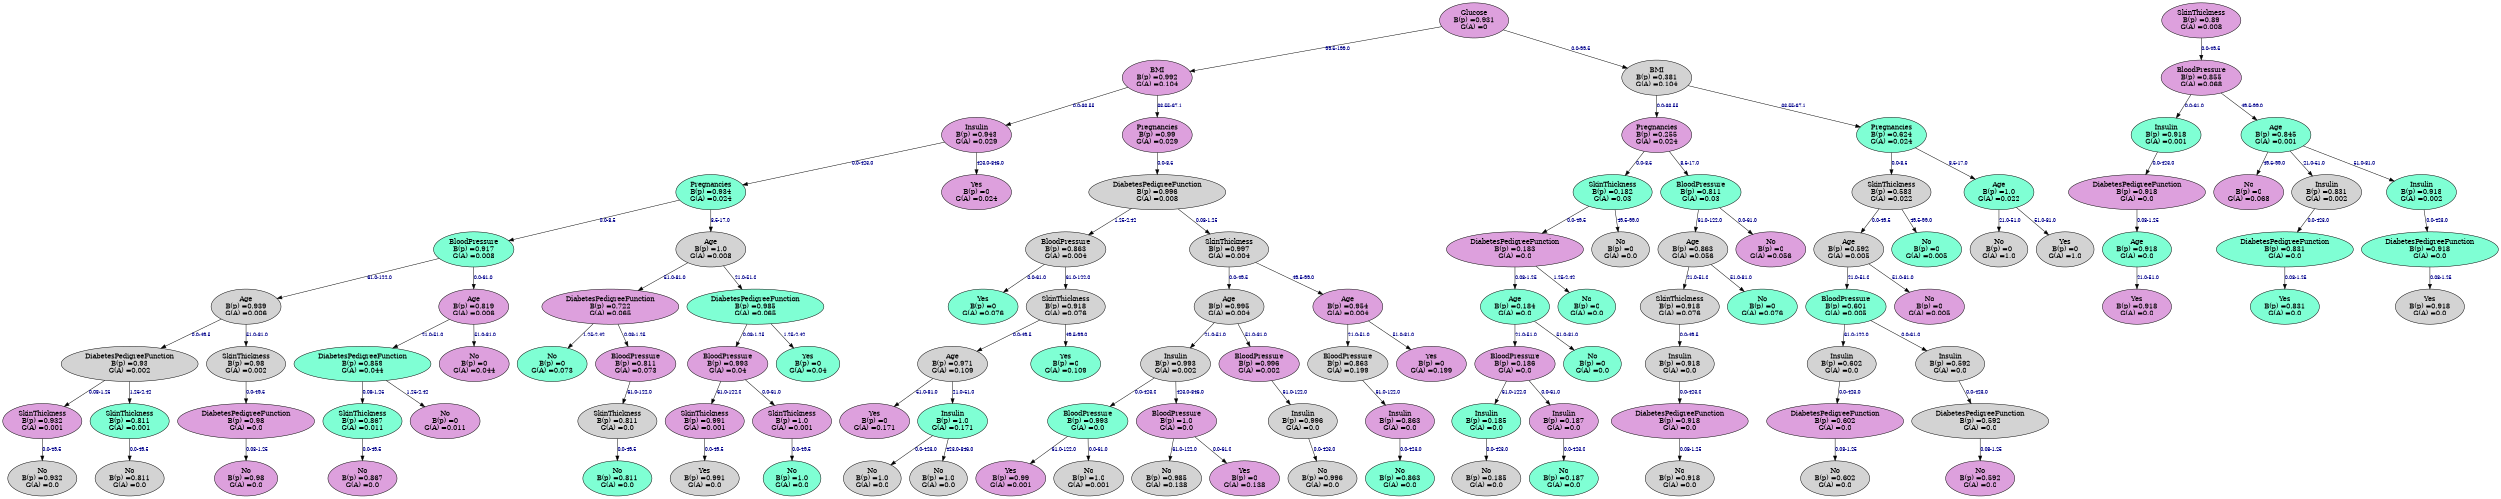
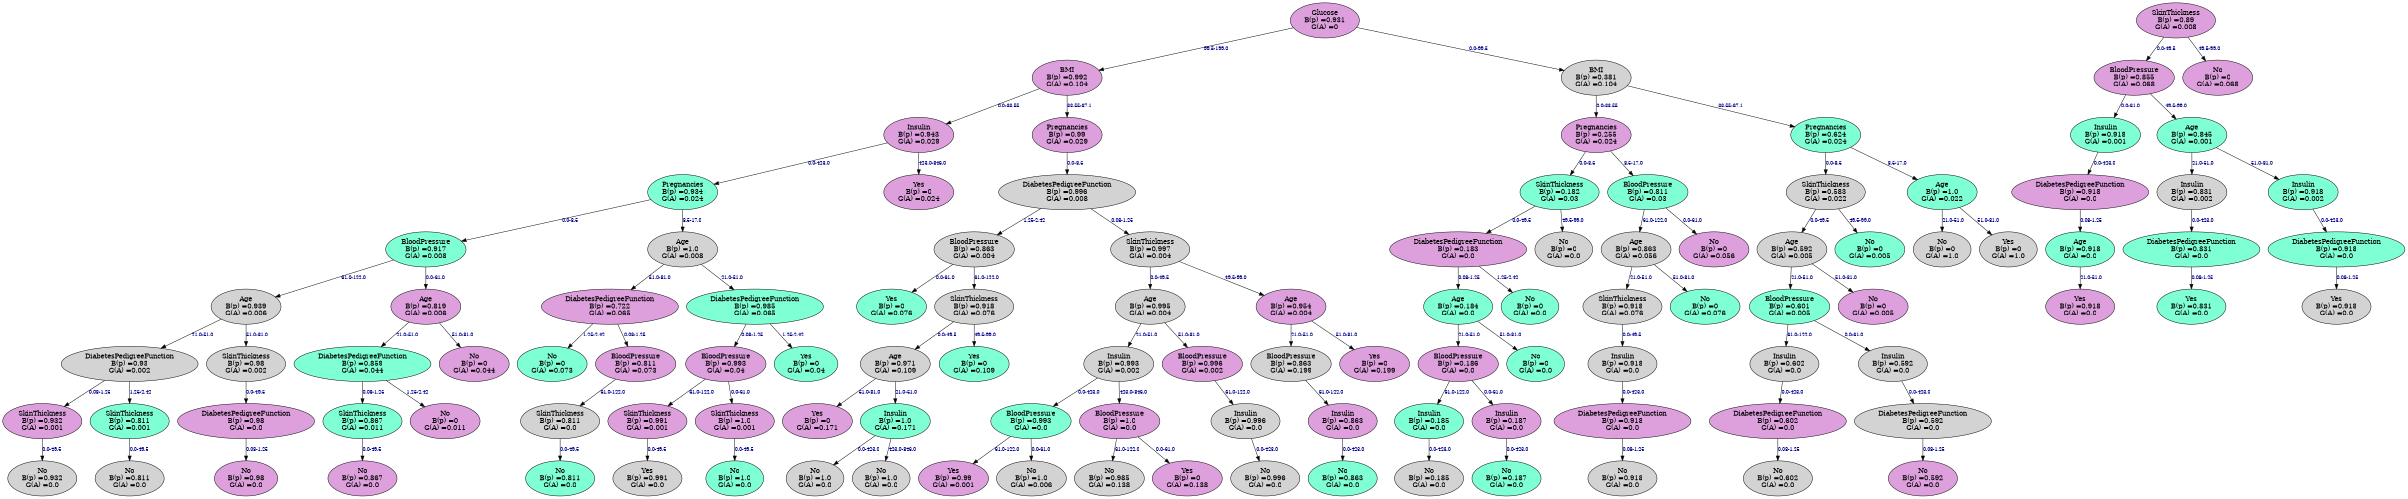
  digraph {
    node [fillcolor=plum style=filled]
    edge [fontcolor=darkblue fontsize=10]
    n1 [label="BMI\nB(p) =0.992\nG(A) =0.104"]
    n2 [label="Insulin\nB(p) =0.943\nG(A) =0.029"]
    n3 [label="Pregnancies\nB(p) =0.99\nG(A) =0.029"]
    n4 [fillcolor=aquamarine label="Pregnancies\nB(p) =0.934\nG(A) =0.024"]
    n5 [label="Yes\nB(p) =0\nG(A) =0.024"]
    n6 [fillcolor=lightgrey label="DiabetesPedigreeFunction\nB(p) =0.996\nG(A) =0.008"]
    n7 [label="Glucose\nB(p) =0.931\nG(A) =0"]
    n8 [fillcolor=lightgrey label="BMI\nB(p) =0.381\nG(A) =0.104"]
    n9 [label="Pregnancies\nB(p) =0.255\nG(A) =0.024"]
    n10 [fillcolor=aquamarine label="Pregnancies\nB(p) =0.624\nG(A) =0.024"]
    n11 [fillcolor=aquamarine label="SkinThickness\nB(p) =0.182\nG(A) =0.03"]
    n12 [fillcolor=aquamarine label="BloodPressure\nB(p) =0.811\nG(A) =0.03"]
    n13 [fillcolor=lightgrey label="SkinThickness\nB(p) =0.583\nG(A) =0.022"]
    n14 [fillcolor=aquamarine label="Age\nB(p) =1.0\nG(A) =0.022"]
    n15 [fillcolor=aquamarine label="BloodPressure\nB(p) =0.917\nG(A) =0.008"]
    n16 [fillcolor=lightgrey label="Age\nB(p) =1.0\nG(A) =0.008"]
    n17 [fillcolor=lightgrey label="BloodPressure\nB(p) =0.863\nG(A) =0.004"]
    n18 [fillcolor=lightgrey label="SkinThickness\nB(p) =0.997\nG(A) =0.004"]
    n19 [label="SkinThickness\nB(p) =0.89\nG(A) =0.008"]
    n20 [label="BloodPressure\nB(p) =0.855\nG(A) =0.068"]
    n21 [label="No\nB(p) =0\nG(A) =0.068"]
    n22 [label="DiabetesPedigreeFunction\nB(p) =0.183\nG(A) =0.0"]
    n23 [fillcolor=lightgrey label="No\nB(p) =0\nG(A) =0.0"]
    n24 [fillcolor=lightgrey label="Age\nB(p) =0.863\nG(A) =0.056"]
    n25 [label="No\nB(p) =0\nG(A) =0.056"]
    n26 [fillcolor=lightgrey label="Age\nB(p) =0.592\nG(A) =0.005"]
    n27 [fillcolor=aquamarine label="No\nB(p) =0\nG(A) =0.005"]
    n28 [fillcolor=lightgrey label="No\nB(p) =0\nG(A) =1.0"]
    n29 [fillcolor=lightgrey label="Yes\nB(p) =0\nG(A) =1.0"]
    n30 [fillcolor=lightgrey label="Age\nB(p) =0.939\nG(A) =0.006"]
    n31 [label="Age\nB(p) =0.819\nG(A) =0.006"]
    n32 [label="DiabetesPedigreeFunction\nB(p) =0.722\nG(A) =0.065"]
    n33 [fillcolor=aquamarine label="DiabetesPedigreeFunction\nB(p) =0.985\nG(A) =0.065"]
    n34 [fillcolor=aquamarine label="Yes\nB(p) =0\nG(A) =0.076"]
    n35 [fillcolor=lightgrey label="SkinThickness\nB(p) =0.918\nG(A) =0.076"]
    n36 [fillcolor=lightgrey label="Age\nB(p) =0.995\nG(A) =0.004"]
    n37 [label="Age\nB(p) =0.954\nG(A) =0.004"]
    n38 [fillcolor=aquamarine label="Insulin\nB(p) =0.918\nG(A) =0.001"]
    n39 [fillcolor=aquamarine label="Age\nB(p) =0.845\nG(A) =0.001"]
    n40 [fillcolor=aquamarine label="Age\nB(p) =0.184\nG(A) =0.0"]
    n41 [fillcolor=aquamarine label="No\nB(p) =0\nG(A) =0.0"]
    n42 [fillcolor=lightgrey label="SkinThickness\nB(p) =0.918\nG(A) =0.076"]
    n43 [fillcolor=aquamarine label="No\nB(p) =0\nG(A) =0.076"]
    n44 [fillcolor=aquamarine label="BloodPressure\nB(p) =0.601\nG(A) =0.005"]
    n45 [label="No\nB(p) =0\nG(A) =0.005"]
    n46 [fillcolor=lightgrey label="DiabetesPedigreeFunction\nB(p) =0.93\nG(A) =0.002"]
    n47 [fillcolor=lightgrey label="SkinThickness\nB(p) =0.98\nG(A) =0.002"]
    n48 [fillcolor=aquamarine label="DiabetesPedigreeFunction\nB(p) =0.859\nG(A) =0.044"]
    n49 [label="No\nB(p) =0\nG(A) =0.044"]
    n50 [fillcolor=aquamarine label="No\nB(p) =0\nG(A) =0.073"]
    n51 [label="BloodPressure\nB(p) =0.811\nG(A) =0.073"]
    n52 [label="BloodPressure\nB(p) =0.993\nG(A) =0.04"]
    n53 [fillcolor=aquamarine label="Yes\nB(p) =0\nG(A) =0.04"]
    n54 [fillcolor=lightgrey label="Age\nB(p) =0.971\nG(A) =0.109"]
    n55 [fillcolor=aquamarine label="Yes\nB(p) =0\nG(A) =0.109"]
    n56 [fillcolor=lightgrey label="Insulin\nB(p) =0.993\nG(A) =0.002"]
    n57 [label="BloodPressure\nB(p) =0.996\nG(A) =0.002"]
    n58 [fillcolor=lightgrey label="BloodPressure\nB(p) =0.863\nG(A) =0.199"]
    n59 [label="Yes\nB(p) =0\nG(A) =0.199"]
    n60 [label="DiabetesPedigreeFunction\nB(p) =0.918\nG(A) =0.0"]
    n61 [fillcolor=lightgrey label="Insulin\nB(p) =0.831\nG(A) =0.002"]
    n62 [fillcolor=aquamarine label="Insulin\nB(p) =0.918\nG(A) =0.002"]
    n63 [label="BloodPressure\nB(p) =0.186\nG(A) =0.0"]
    n64 [fillcolor=aquamarine label="No\nB(p) =0\nG(A) =0.0"]
    n65 [fillcolor=lightgrey label="Insulin\nB(p) =0.918\nG(A) =0.0"]
    n66 [fillcolor=lightgrey label="Insulin\nB(p) =0.602\nG(A) =0.0"]
    n67 [fillcolor=lightgrey label="Insulin\nB(p) =0.592\nG(A) =0.0"]
    n68 [label="SkinThickness\nB(p) =0.932\nG(A) =0.001"]
    n69 [fillcolor=aquamarine label="SkinThickness\nB(p) =0.811\nG(A) =0.001"]
    n70 [label="DiabetesPedigreeFunction\nB(p) =0.98\nG(A) =0.0"]
    n71 [fillcolor=aquamarine label="SkinThickness\nB(p) =0.867\nG(A) =0.011"]
    n72 [label="No\nB(p) =0\nG(A) =0.011"]
    n73 [fillcolor=lightgrey label="SkinThickness\nB(p) =0.811\nG(A) =0.0"]
    n74 [label="SkinThickness\nB(p) =0.991\nG(A) =0.001"]
    n75 [label="SkinThickness\nB(p) =1.0\nG(A) =0.001"]
    n76 [label="Yes\nB(p) =0\nG(A) =0.171"]
    n77 [fillcolor=aquamarine label="Insulin\nB(p) =1.0\nG(A) =0.171"]
    n78 [fillcolor=aquamarine label="BloodPressure\nB(p) =0.993\nG(A) =0.0"]
    n79 [label="BloodPressure\nB(p) =1.0\nG(A) =0.0"]
    n80 [fillcolor=lightgrey label="Insulin\nB(p) =0.996\nG(A) =0.0"]
    n81 [label="Insulin\nB(p) =0.863\nG(A) =0.0"]
    n82 [fillcolor=aquamarine label="Age\nB(p) =0.918\nG(A) =0.0"]
    n83 [fillcolor=aquamarine label="DiabetesPedigreeFunction\nB(p) =0.831\nG(A) =0.0"]
    n84 [fillcolor=aquamarine label="DiabetesPedigreeFunction\nB(p) =0.918\nG(A) =0.0"]
    n85 [fillcolor=aquamarine label="Insulin\nB(p) =0.185\nG(A) =0.0"]
    n86 [label="Insulin\nB(p) =0.187\nG(A) =0.0"]
    n87 [label="DiabetesPedigreeFunction\nB(p) =0.918\nG(A) =0.0"]
    n88 [label="DiabetesPedigreeFunction\nB(p) =0.602\nG(A) =0.0"]
    n89 [fillcolor=lightgrey label="DiabetesPedigreeFunction\nB(p) =0.592\nG(A) =0.0"]
    n90 [fillcolor=lightgrey label="No\nB(p) =0.932\nG(A) =0.0"]
    n91 [fillcolor=lightgrey label="No\nB(p) =0.811\nG(A) =0.0"]
    n92 [label="No\nB(p) =0.98\nG(A) =0.0"]
    n93 [label="No\nB(p) =0.867\nG(A) =0.0"]
    n94 [fillcolor=aquamarine label="No\nB(p) =0.811\nG(A) =0.0"]
    n95 [fillcolor=lightgrey label="Yes\nB(p) =0.991\nG(A) =0.0"]
    n96 [fillcolor=aquamarine label="No\nB(p) =1.0\nG(A) =0.0"]
    n97 [fillcolor=lightgrey label="No\nB(p) =1.0\nG(A) =0.0"]
    n98 [fillcolor=lightgrey label="No\nB(p) =1.0\nG(A) =0.0"]
    n99 [label="Yes\nB(p) =0.99\nG(A) =0.001"]
-   n100 [fillcolor=lightgrey label="No\nB(p) =1.0\nG(A) =0.001"]
+   n100 [fillcolor=lightgrey label="No\nB(p) =1.0\nG(A) =0.006"]
    n101 [fillcolor=lightgrey label="No\nB(p) =0.985\nG(A) =0.138"]
    n102 [label="Yes\nB(p) =0\nG(A) =0.138"]
    n103 [fillcolor=lightgrey label="No\nB(p) =0.996\nG(A) =0.0"]
    n104 [fillcolor=aquamarine label="No\nB(p) =0.863\nG(A) =0.0"]
    n105 [label="Yes\nB(p) =0.918\nG(A) =0.0"]
    n106 [fillcolor=aquamarine label="Yes\nB(p) =0.831\nG(A) =0.0"]
    n107 [fillcolor=lightgrey label="Yes\nB(p) =0.918\nG(A) =0.0"]
    n108 [fillcolor=lightgrey label="No\nB(p) =0.185\nG(A) =0.0"]
    n109 [fillcolor=aquamarine label="No\nB(p) =0.187\nG(A) =0.0"]
    n110 [fillcolor=lightgrey label="No\nB(p) =0.918\nG(A) =0.0"]
    n111 [fillcolor=lightgrey label="No\nB(p) =0.602\nG(A) =0.0"]
    n112 [label="No\nB(p) =0.592\nG(A) =0.0"]
    n1 -> n2 [label="0.0-33.55"]
    n1 -> n3 [label="33.55-67.1"]
    n2 -> n4 [label="0.0-423.0"]
    n2 -> n5 [label="423.0-846.0"]
    n3 -> n6 [label="0.0-8.5"]
    n4 -> n15 [label="0.0-8.5"]
    n4 -> n16 [label="8.5-17.0"]
    n6 -> n17 [label="1.25-2.42"]
    n6 -> n18 [label="0.08-1.25"]
    n7 -> n1 [label="99.5-199.0"]
    n7 -> n8 [label="0.0-99.5"]
    n8 -> n9 [label="0.0-33.55"]
    n8 -> n10 [label="33.55-67.1"]
    n9 -> n11 [label="0.0-8.5"]
    n9 -> n12 [label="8.5-17.0"]
    n10 -> n13 [label="0.0-8.5"]
    n10 -> n14 [label="8.5-17.0"]
    n11 -> n22 [label="0.0-49.5"]
    n11 -> n23 [label="49.5-99.0"]
    n12 -> n24 [label="61.0-122.0"]
    n12 -> n25 [label="0.0-61.0"]
    n13 -> n26 [label="0.0-49.5"]
    n13 -> n27 [label="49.5-99.0"]
    n14 -> n28 [label="21.0-51.0"]
    n14 -> n29 [label="51.0-81.0"]
    n15 -> n30 [label="61.0-122.0"]
    n15 -> n31 [label="0.0-61.0"]
    n16 -> n32 [label="51.0-81.0"]
    n16 -> n33 [label="21.0-51.0"]
    n17 -> n34 [label="0.0-61.0"]
    n17 -> n35 [label="61.0-122.0"]
    n18 -> n36 [label="0.0-49.5"]
    n18 -> n37 [label="49.5-99.0"]
    n19 -> n20 [label="0.0-49.5"]
-   n39 -> n21 [label="49.5-99.0"]
+   n19 -> n21 [label="49.5-99.0"]
    n20 -> n38 [label="0.0-61.0"]
    n20 -> n39 [label="49.5-99.0"]
    n22 -> n40 [label="0.08-1.25"]
    n22 -> n41 [label="1.25-2.42"]
    n24 -> n42 [label="21.0-51.0"]
    n24 -> n43 [label="51.0-81.0"]
    n26 -> n44 [label="21.0-51.0"]
    n26 -> n45 [label="51.0-81.0"]
-   n30 -> n46 [label="0.0-49.5"]
+   n30 -> n46 [label="21.0-51.0"]
    n30 -> n47 [label="51.0-81.0"]
    n31 -> n48 [label="21.0-51.0"]
    n31 -> n49 [label="51.0-81.0"]
    n32 -> n50 [label="1.25-2.42"]
    n32 -> n51 [label="0.08-1.25"]
    n33 -> n52 [label="0.08-1.25"]
    n33 -> n53 [label="1.25-2.42"]
    n35 -> n54 [label="0.0-49.5"]
    n35 -> n55 [label="49.5-99.0"]
    n36 -> n56 [label="21.0-51.0"]
    n36 -> n57 [label="51.0-81.0"]
    n37 -> n58 [label="21.0-51.0"]
    n37 -> n59 [label="51.0-81.0"]
    n38 -> n60 [label="0.0-423.0"]
    n39 -> n61 [label="21.0-51.0"]
    n39 -> n62 [label="51.0-81.0"]
    n40 -> n63 [label="21.0-51.0"]
    n40 -> n64 [label="51.0-81.0"]
    n42 -> n65 [label="0.0-49.5"]
    n44 -> n66 [label="61.0-122.0"]
    n44 -> n67 [label="0.0-61.0"]
    n46 -> n68 [label="0.08-1.25"]
    n46 -> n69 [label="1.25-2.42"]
    n47 -> n70 [label="0.0-49.5"]
    n48 -> n71 [label="0.08-1.25"]
    n48 -> n72 [label="1.25-2.42"]
    n51 -> n73 [label="61.0-122.0"]
    n52 -> n74 [label="61.0-122.0"]
    n52 -> n75 [label="0.0-61.0"]
    n54 -> n76 [label="51.0-81.0"]
    n54 -> n77 [label="21.0-51.0"]
    n56 -> n78 [label="0.0-423.0"]
    n56 -> n79 [label="423.0-846.0"]
    n57 -> n80 [label="61.0-122.0"]
    n58 -> n81 [label="61.0-122.0"]
    n60 -> n82 [label="0.08-1.25"]
    n61 -> n83 [label="0.0-423.0"]
    n62 -> n84 [label="0.0-423.0"]
    n63 -> n85 [label="61.0-122.0"]
    n63 -> n86 [label="0.0-61.0"]
    n65 -> n87 [label="0.0-423.0"]
    n66 -> n88 [label="0.0-423.0"]
    n67 -> n89 [label="0.0-423.0"]
    n68 -> n90 [label="0.0-49.5"]
    n69 -> n91 [label="0.0-49.5"]
    n70 -> n92 [label="0.08-1.25"]
    n71 -> n93 [label="0.0-49.5"]
    n73 -> n94 [label="0.0-49.5"]
    n74 -> n95 [label="0.0-49.5"]
    n75 -> n96 [label="0.0-49.5"]
    n77 -> n97 [label="0.0-423.0"]
    n77 -> n98 [label="423.0-846.0"]
    n78 -> n99 [label="61.0-122.0"]
    n78 -> n100 [label="0.0-61.0"]
    n79 -> n101 [label="61.0-122.0"]
    n79 -> n102 [label="0.0-61.0"]
    n80 -> n103 [label="0.0-423.0"]
    n81 -> n104 [label="0.0-423.0"]
    n82 -> n105 [label="21.0-51.0"]
    n83 -> n106 [label="0.08-1.25"]
    n84 -> n107 [label="0.08-1.25"]
    n85 -> n108 [label="0.0-423.0"]
    n86 -> n109 [label="0.0-423.0"]
    n87 -> n110 [label="0.08-1.25"]
    n88 -> n111 [label="0.08-1.25"]
    n89 -> n112 [label="0.08-1.25"]
  }
